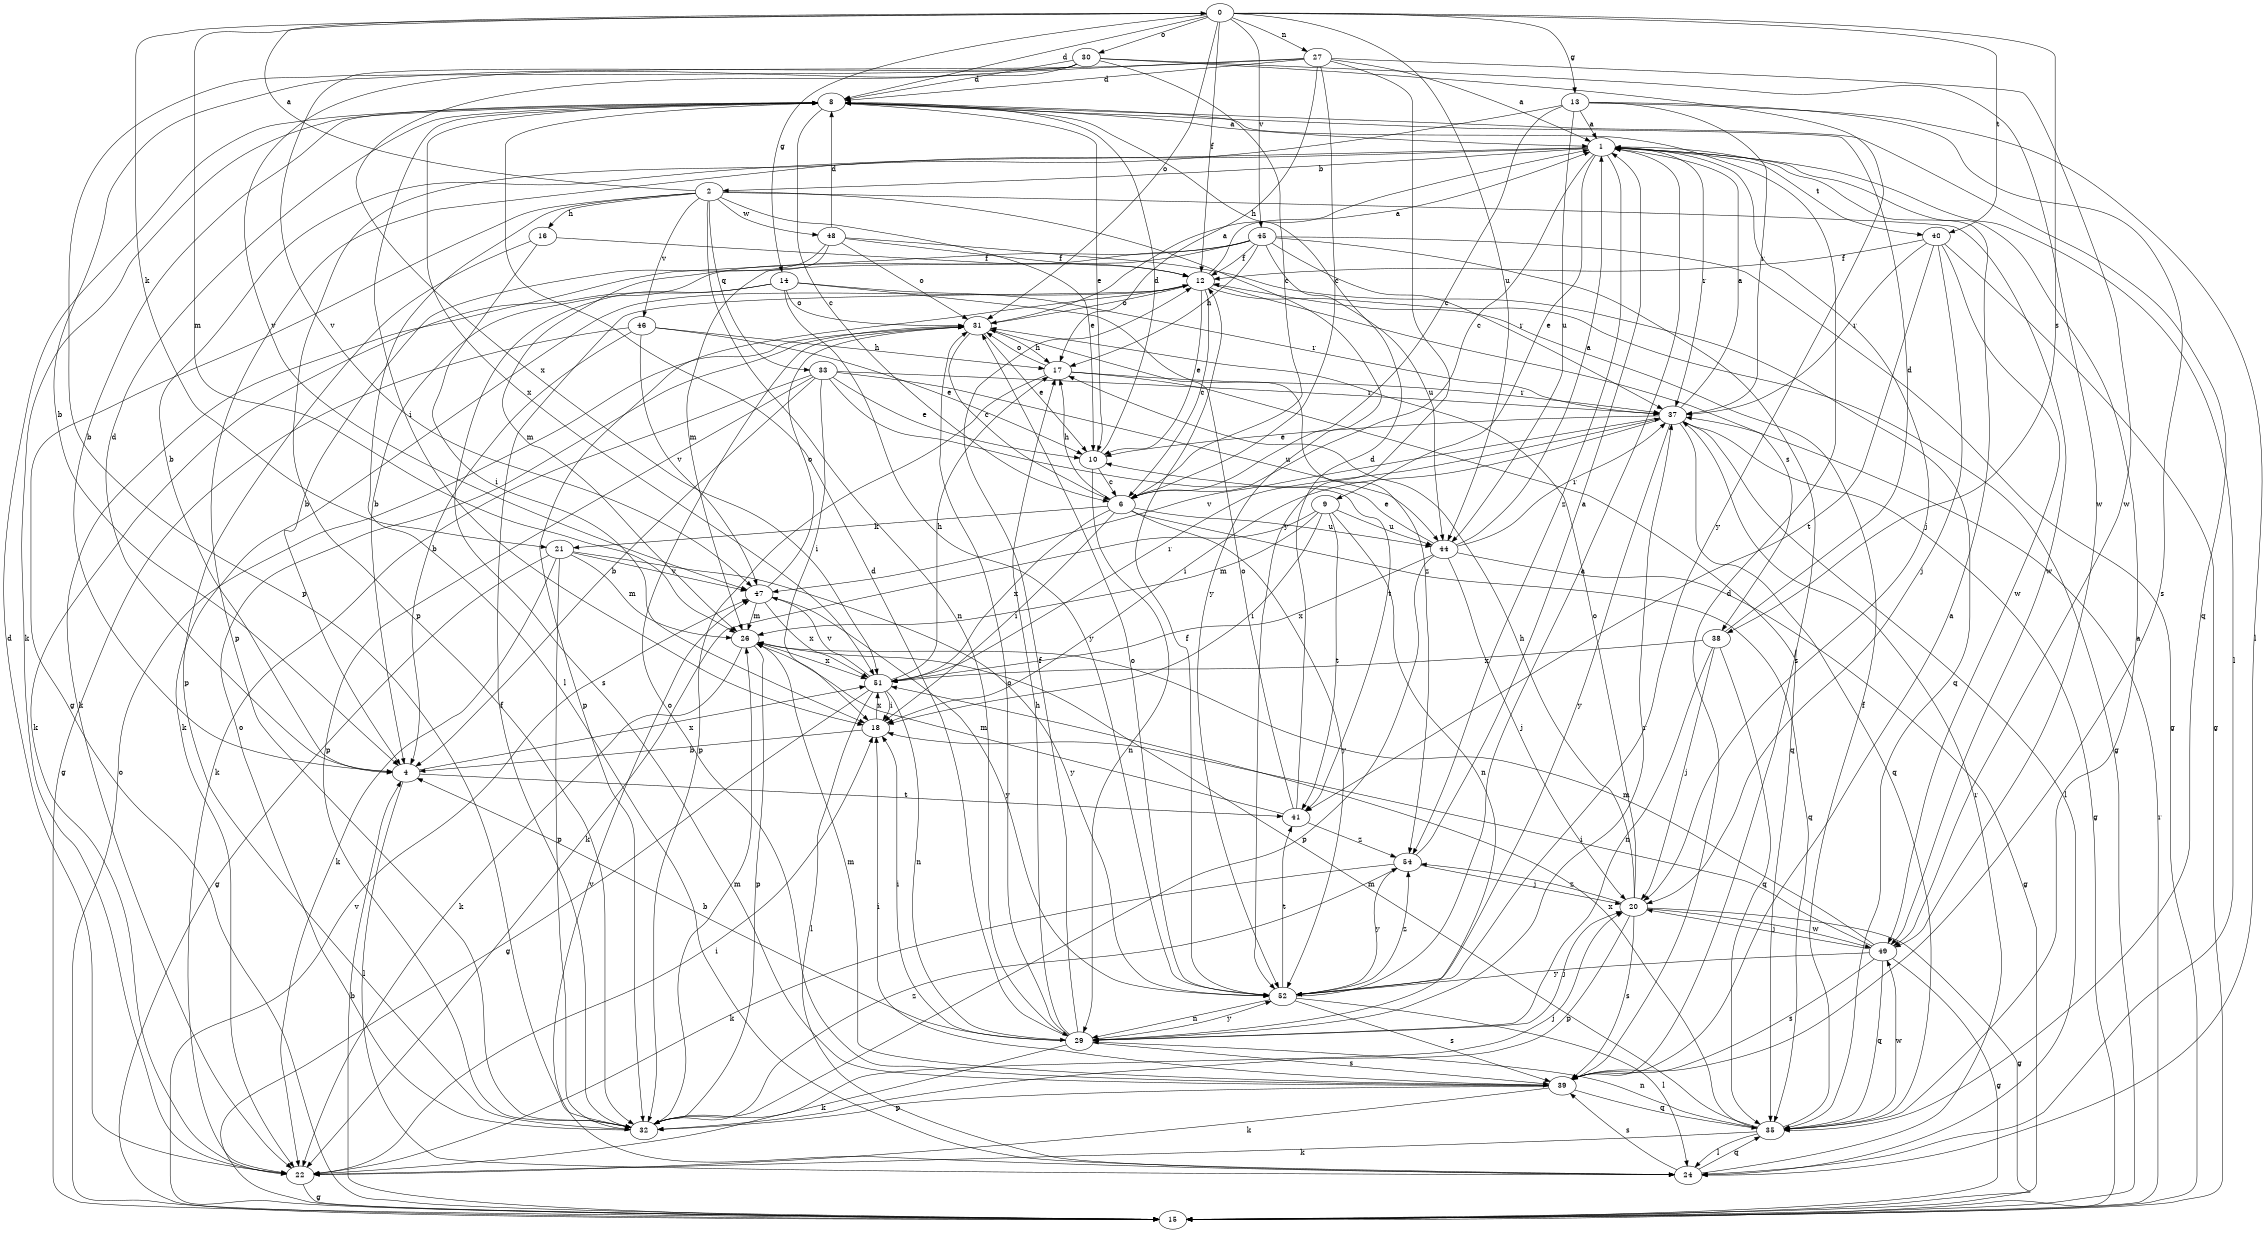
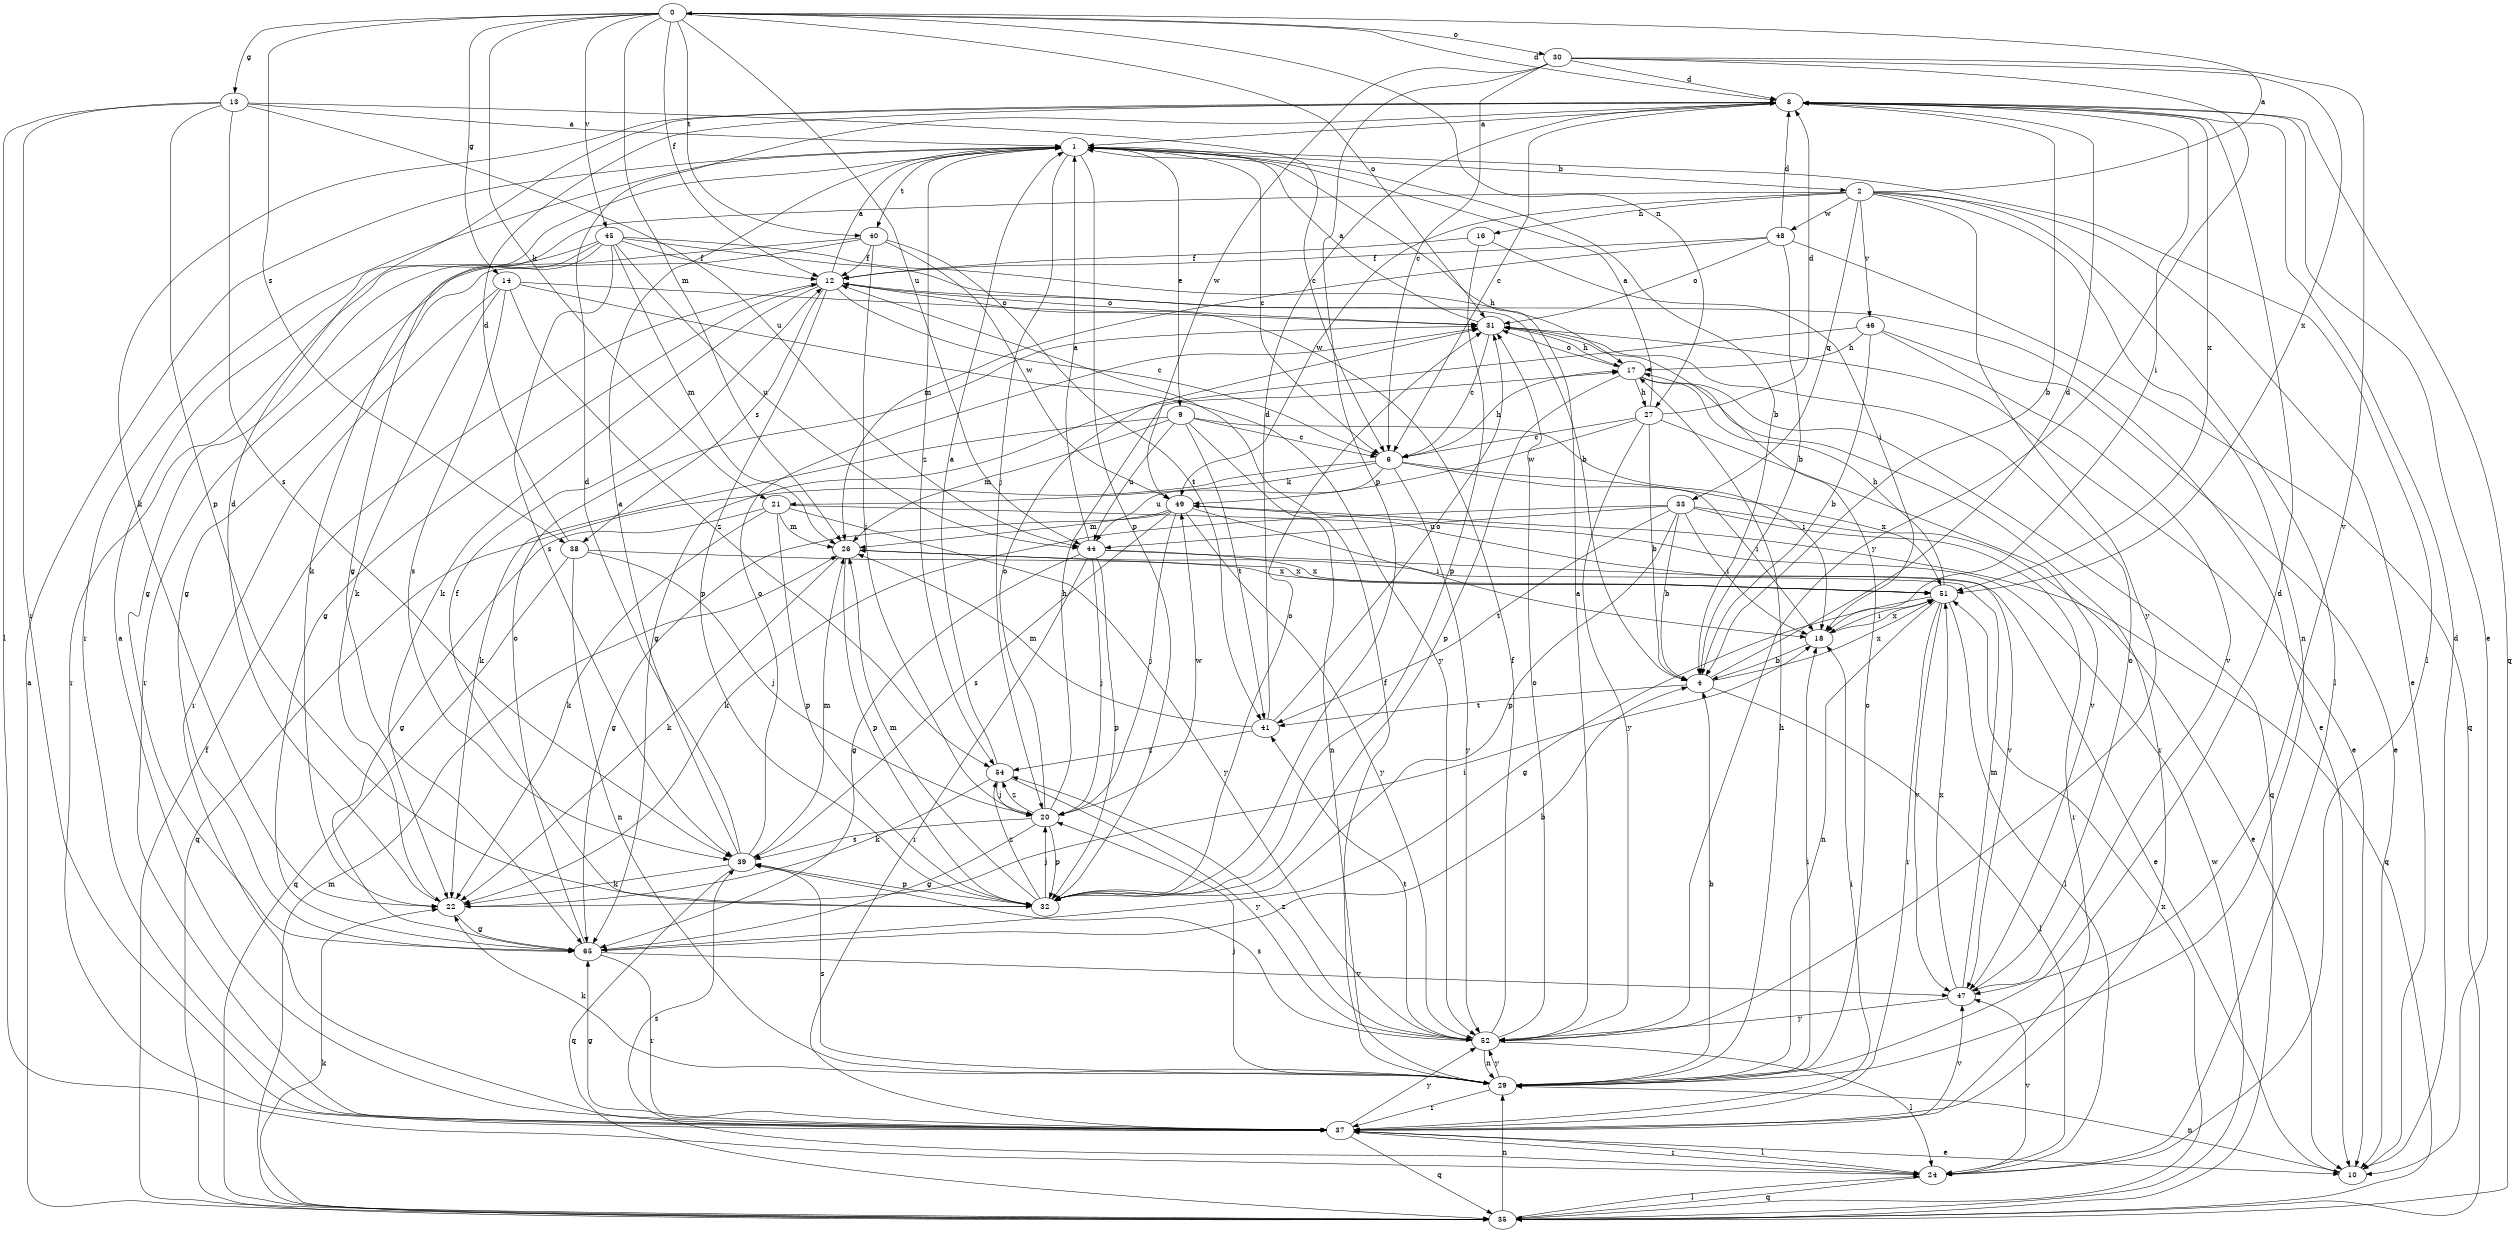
  strict digraph {
    0
    8
    12
    13
    14
    21
    26
    27
    30
    31
    38
    40
    44
    45
    1
    4
    6
    10
    51
    18
    35
    22
    32
-   15
+   15 [label=65]
    24
    37
    39
    54
    52
    47
    49
    17
    20
    29
    41
    2
    9
    16
    33
    46
    48
    0 -> 8 [label=d]
    0 -> 12 [label=f]
    0 -> 13 [label=g]
    0 -> 14 [label=g]
    0 -> 21 [label=k]
    0 -> 26 [label=m]
    0 -> 27 [label=n]
    0 -> 30 [label=o]
    0 -> 31 [label=o]
    0 -> 38 [label=s]
    0 -> 40 [label=t]
    0 -> 44 [label=u]
    0 -> 45 [label=v]
    8 -> 1 [label=a]
    8 -> 4 [label=b]
    8 -> 6 [label=c]
    8 -> 10 [label=e]
    8 -> 51 [label=x]
    8 -> 18 [label=i]
    8 -> 35 [label=q]
    8 -> 22 [label=k]
    12 -> 31 [label=o]
    12 -> 38 [label=s]
    12 -> 1 [label=a]
    12 -> 6 [label=c]
    12 -> 10 [label=e]
    12 -> 22 [label=k]
    12 -> 32 [label=p]
    12 -> 15 [label=g]
    13 -> 44 [label=u]
    13 -> 1 [label=a]
    13 -> 6 [label=c]
    13 -> 32 [label=p]
    13 -> 24 [label=l]
    13 -> 37 [label=r]
    13 -> 39 [label=s]
    14 -> 31 [label=o]
    14 -> 22 [label=k]
    14 -> 37 [label=r]
    14 -> 39 [label=s]
    14 -> 54 [label=z]
    14 -> 52 [label=y]
    21 -> 26 [label=m]
    21 -> 22 [label=k]
    21 -> 32 [label=p]
    21 -> 15 [label=g]
    21 -> 52 [label=y]
    21 -> 47 [label=v]
    26 -> 51 [label=x]
    26 -> 22 [label=k]
    26 -> 32 [label=p]
    27 -> 8 [label=d]
    27 -> 1 [label=a]
    27 -> 4 [label=b]
    27 -> 6 [label=c]
    27 -> 52 [label=y]
    27 -> 47 [label=v]
    27 -> 49 [label=w]
-   27 -> 17 [label=h]
+   17 -> 27 [label=h]
    30 -> 8 [label=d]
    30 -> 6 [label=c]
    30 -> 51 [label=x]
    30 -> 32 [label=p]
    30 -> 52 [label=y]
    30 -> 47 [label=v]
    30 -> 49 [label=w]
    31 -> 1 [label=a]
    31 -> 6 [label=c]
    31 -> 10 [label=e]
    31 -> 17 [label=h]
    38 -> 8 [label=d]
    38 -> 51 [label=x]
    38 -> 35 [label=q]
    38 -> 20 [label=j]
    38 -> 29 [label=n]
    40 -> 12 [label=f]
    40 -> 15 [label=g]
    40 -> 37 [label=r]
    40 -> 49 [label=w]
    40 -> 20 [label=j]
    40 -> 41 [label=t]
    44 -> 1 [label=a]
    44 -> 10 [label=e]
    44 -> 51 [label=x]
    44 -> 32 [label=p]
    44 -> 15 [label=g]
    44 -> 37 [label=r]
    44 -> 20 [label=j]
    45 -> 12 [label=f]
    45 -> 26 [label=m]
    45 -> 44 [label=u]
    45 -> 4 [label=b]
    45 -> 22 [label=k]
    45 -> 15 [label=g]
    45 -> 37 [label=r]
    45 -> 39 [label=s]
    45 -> 17 [label=h]
    1 -> 40 [label=t]
    1 -> 4 [label=b]
    1 -> 6 [label=c]
    1 -> 32 [label=p]
    1 -> 24 [label=l]
    1 -> 37 [label=r]
    1 -> 54 [label=z]
    1 -> 20 [label=j]
    1 -> 2 [label=b]
    1 -> 9 [label=e]
    4 -> 8 [label=d]
    4 -> 51 [label=x]
    4 -> 24 [label=l]
    4 -> 41 [label=t]
    6 -> 21 [label=k]
    6 -> 44 [label=u]
    6 -> 51 [label=x]
    6 -> 18 [label=i]
    6 -> 35 [label=q]
    6 -> 52 [label=y]
    6 -> 17 [label=h]
    10 -> 8 [label=d]
-   10 -> 6 [label=c]
+   9 -> 6 [label=c]
    10 -> 29 [label=n]
    51 -> 18 [label=i]
    51 -> 15 [label=g]
    51 -> 24 [label=l]
    51 -> 37 [label=r]
    51 -> 47 [label=v]
    51 -> 17 [label=h]
    51 -> 29 [label=n]
    18 -> 4 [label=b]
    18 -> 51 [label=x]
    35 -> 12 [label=f]
    35 -> 26 [label=m]
    35 -> 1 [label=a]
    35 -> 51 [label=x]
    35 -> 22 [label=k]
    35 -> 24 [label=l]
    35 -> 49 [label=w]
    35 -> 29 [label=n]
    22 -> 8 [label=d]
    22 -> 18 [label=i]
    22 -> 15 [label=g]
    32 -> 12 [label=f]
    32 -> 26 [label=m]
    32 -> 31 [label=o]
    32 -> 54 [label=z]
    32 -> 20 [label=j]
    15 -> 31 [label=o]
    15 -> 4 [label=b]
    15 -> 37 [label=r]
    15 -> 47 [label=v]
    24 -> 35 [label=q]
    24 -> 37 [label=r]
    24 -> 39 [label=s]
    24 -> 47 [label=v]
    37 -> 1 [label=a]
    37 -> 10 [label=e]
    37 -> 18 [label=i]
    37 -> 35 [label=q]
    37 -> 15 [label=g]
    37 -> 24 [label=l]
    37 -> 52 [label=y]
    37 -> 47 [label=v]
    39 -> 8 [label=d]
    39 -> 26 [label=m]
    39 -> 31 [label=o]
    39 -> 1 [label=a]
-   39 -> 18 [label=i]
    39 -> 35 [label=q]
    39 -> 22 [label=k]
    39 -> 32 [label=p]
    54 -> 1 [label=a]
    54 -> 22 [label=k]
    54 -> 52 [label=y]
    54 -> 20 [label=j]
    52 -> 12 [label=f]
    52 -> 31 [label=o]
    52 -> 1 [label=a]
    52 -> 24 [label=l]
    52 -> 39 [label=s]
    52 -> 54 [label=z]
    52 -> 29 [label=n]
    52 -> 41 [label=t]
    47 -> 26 [label=m]
    47 -> 31 [label=o]
    47 -> 51 [label=x]
    47 -> 52 [label=y]
    49 -> 26 [label=m]
    49 -> 18 [label=i]
    49 -> 35 [label=q]
    49 -> 15 [label=g]
    49 -> 39 [label=s]
    49 -> 52 [label=y]
    49 -> 20 [label=j]
    17 -> 31 [label=o]
    17 -> 35 [label=q]
    17 -> 32 [label=p]
    17 -> 37 [label=r]
    20 -> 31 [label=o]
    20 -> 32 [label=p]
    20 -> 15 [label=g]
    20 -> 39 [label=s]
    20 -> 54 [label=z]
    20 -> 49 [label=w]
    20 -> 17 [label=h]
    29 -> 8 [label=d]
    29 -> 12 [label=f]
    29 -> 31 [label=o]
    29 -> 4 [label=b]
    29 -> 18 [label=i]
    29 -> 22 [label=k]
    29 -> 37 [label=r]
    29 -> 39 [label=s]
    29 -> 52 [label=y]
    29 -> 17 [label=h]
    29 -> 20 [label=j]
    41 -> 8 [label=d]
    41 -> 26 [label=m]
    41 -> 31 [label=o]
    41 -> 54 [label=z]
    2 -> 0 [label=a]
    2 -> 10 [label=e]
    2 -> 15 [label=g]
    2 -> 24 [label=l]
    2 -> 52 [label=y]
    2 -> 49 [label=w]
    2 -> 29 [label=n]
    2 -> 16 [label=h]
    2 -> 33 [label=q]
    2 -> 46 [label=v]
    2 -> 48 [label=w]
    9 -> 26 [label=m]
    9 -> 44 [label=u]
    9 -> 18 [label=i]
    9 -> 22 [label=k]
    9 -> 29 [label=n]
    9 -> 41 [label=t]
    16 -> 12 [label=f]
    16 -> 18 [label=i]
    16 -> 32 [label=p]
    33 -> 44 [label=u]
    33 -> 4 [label=b]
    33 -> 10 [label=e]
    33 -> 18 [label=i]
    33 -> 22 [label=k]
    33 -> 32 [label=p]
    33 -> 37 [label=r]
    33 -> 41 [label=t]
    46 -> 4 [label=b]
    46 -> 10 [label=e]
    46 -> 15 [label=g]
    46 -> 47 [label=v]
    46 -> 17 [label=h]
    48 -> 8 [label=d]
    48 -> 12 [label=f]
    48 -> 26 [label=m]
    48 -> 31 [label=o]
    48 -> 4 [label=b]
    48 -> 35 [label=q]
  }
